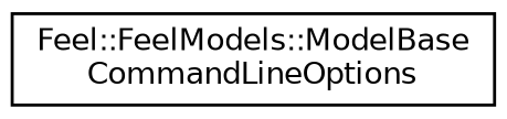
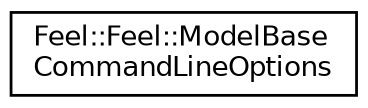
  digraph {
    rankdir=LR
-   n1 [color=black fillcolor=white fontname=Helvetica fontsize=10 height=0.2 label="Feel::FeelModels::ModelBase\lCommandLineOptions" shape=record style=filled width=0.4]
+   n1 [color=black fillcolor=white fontname=Helvetica fontsize=10 height=0.2 label="Feel::Feel::ModelBase\lCommandLineOptions" shape=record style=filled width=0.4]
  }
